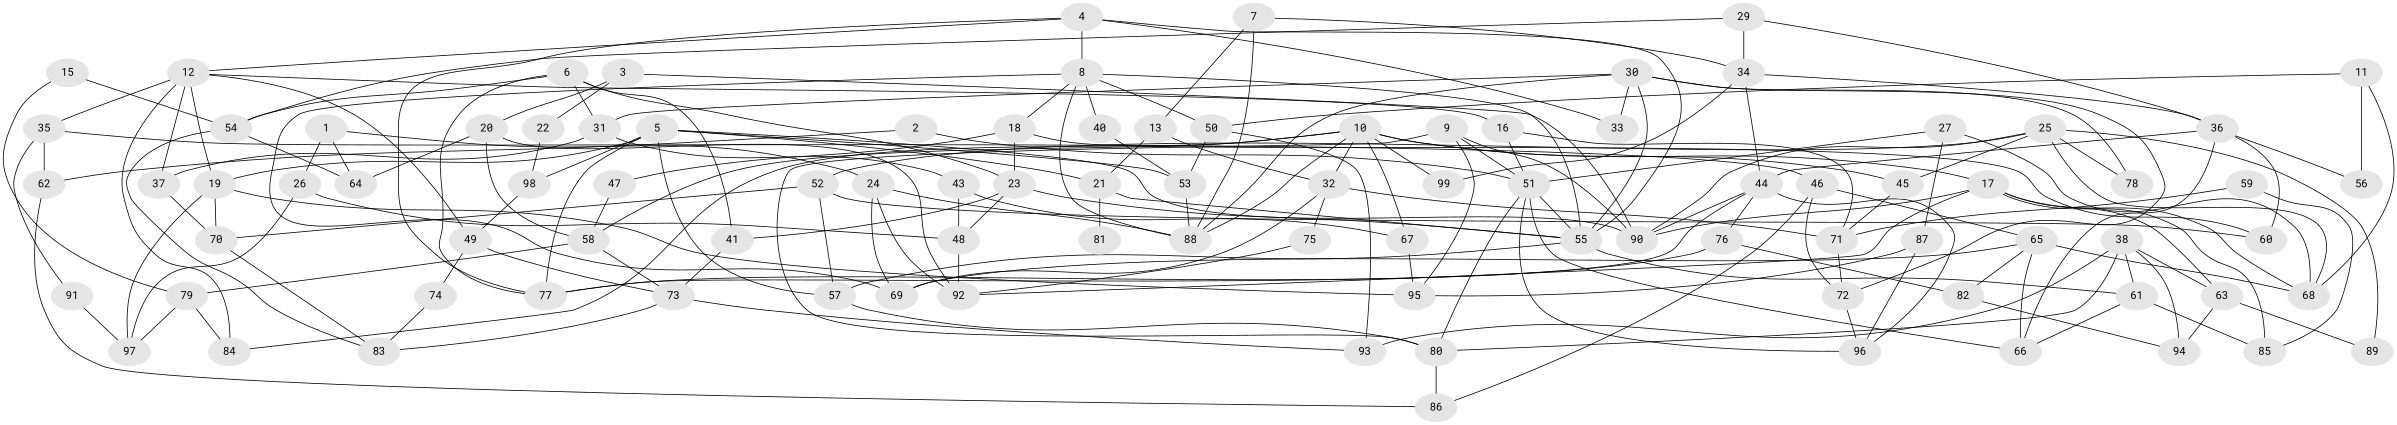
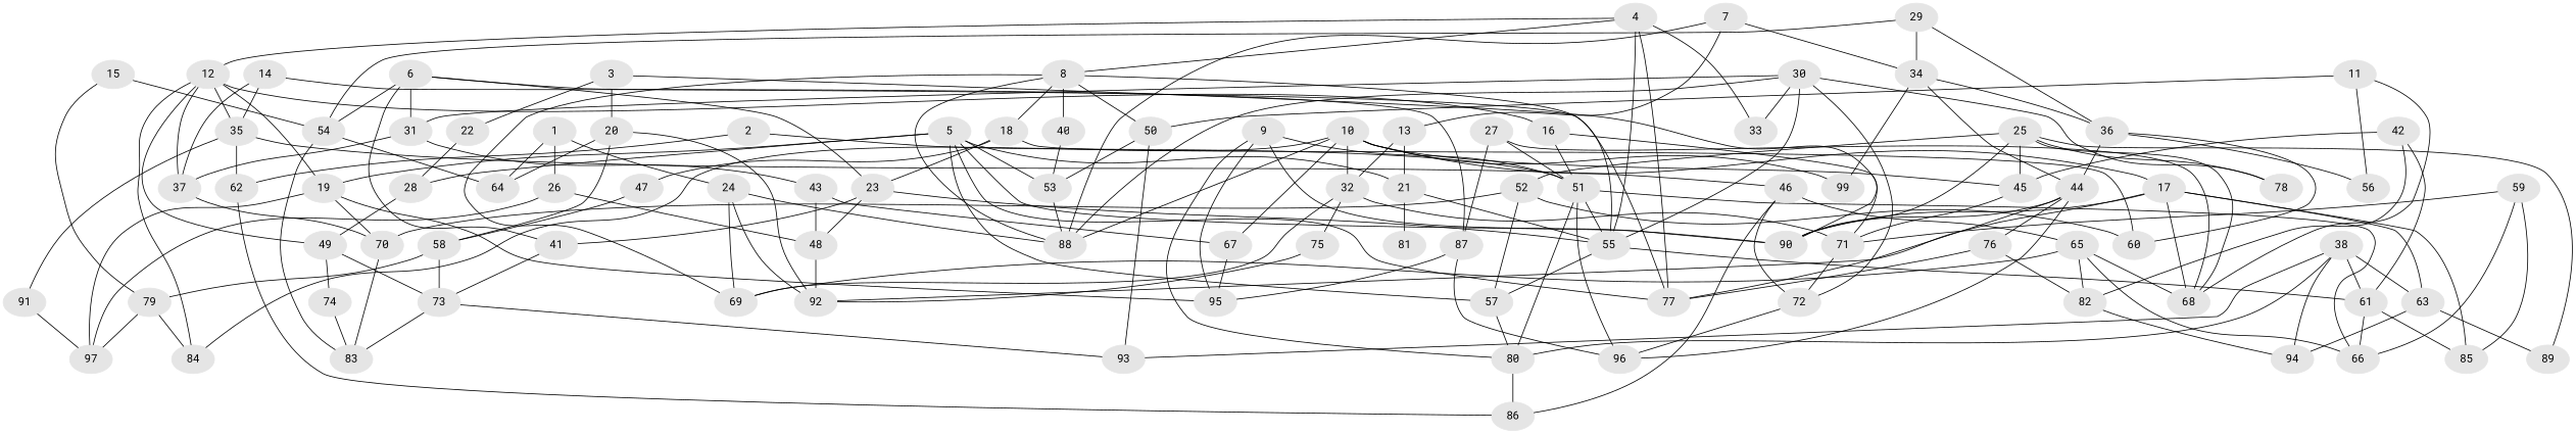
  graph {
    fontname="Roboto Mono"
    node [color=gray90 fontname="Roboto Mono" style=filled]
    edge [fontname="Roboto Mono"]
    1
    24
    26
    64
    88
    69
    92
    97
    48
    2
    51
    62
    55
    80
    96
    66
    86
    3
    20
    22
    90
    58
-   28 [label=98]
+   28
    4
    8
    12
    33
    77
    18
    40
    50
    19
    84
    16
    35
    37
    49
    57
    61
    5
    21
    53
    95
    70
    81
    6
    23
    31
    41
    54
    43
    73
    83
    7
    13
    34
    32
    n58 [label=99]
    36
    44
    47
    60
    93
    9
    10
    17
    45
    67
    68
    63
    85
    71
    75
    79
    11
    56
    46
    91
    74
+   14
    87
    15
    72
    89
    94
    25
    52
    78
    27
    29
    30
    76
    65
    38
+   42
    82
    59
    1 -- 24
    1 -- 26
    1 -- 64
    24 -- 88
    24 -- 69
    24 -- 92
    26 -- 97
    26 -- 48
    48 -- 92
    2 -- 51
    2 -- 62
    51 -- 55
    51 -- 80
    51 -- 96
    51 -- 66
    62 -- 86
    55 -- 57
    55 -- 61
    80 -- 86
    3 -- 20
    3 -- 22
    3 -- 90
    20 -- 64
    20 -- 92
    20 -- 58
    22 -- 28
    58 -- 73
    58 -- 79
    28 -- 49
    4 -- 55
    4 -- 8
    4 -- 12
    4 -- 33
    4 -- 77
    8 -- 88
    8 -- 69
    8 -- 55
    8 -- 18
    8 -- 40
    8 -- 50
    12 -- 19
    12 -- 84
    12 -- 16
    12 -- 35
    12 -- 37
    12 -- 49
    18 -- 23
    18 -- 47
    18 -- 60
    40 -- 53
    50 -- 53
    50 -- 93
    19 -- 97
    19 -- 95
    19 -- 70
    16 -- 51
    16 -- 71
    35 -- 62
    35 -- 46
    35 -- 91
    37 -- 70
    49 -- 73
    49 -- 74
    57 -- 80
    61 -- 66
    61 -- 85
    5 -- 90
    5 -- 28
    5 -- 77
    5 -- 19
    5 -- 57
    5 -- 21
    5 -- 53
    21 -- 55
    21 -- 81
    53 -- 88
    70 -- 83
    6 -- 77
    6 -- 23
    6 -- 31
    6 -- 41
    6 -- 54
    23 -- 48
    23 -- 55
    23 -- 41
    31 -- 37
    31 -- 43
    41 -- 73
    54 -- 64
    54 -- 83
    43 -- 48
    43 -- 67
    73 -- 83
    73 -- 93
    7 -- 88
    7 -- 13
    7 -- 34
    13 -- 21
    13 -- 32
    34 -- n58
    34 -- 36
    34 -- 44
    32 -- 69
    32 -- 71
    32 -- 75
    36 -- 44
    36 -- 60
    36 -- 56
    44 -- 96
    44 -- 90
    44 -- 77
    44 -- 76
    47 -- 58
    9 -- 51
    9 -- 80
    9 -- 90
    9 -- 95
    10 -- 88
-   10 -- 58
    10 -- 84
    10 -- 32
    10 -- n58
    10 -- 17
    10 -- 45
    10 -- 67
    17 -- 92
    17 -- 90
    17 -- 68
    17 -- 63
    17 -- 85
    45 -- 71
    67 -- 95
    63 -- 89
    63 -- 94
    71 -- 72
    75 -- 92
    79 -- 97
    79 -- 84
    11 -- 50
    11 -- 68
    11 -- 56
    46 -- 86
    46 -- 72
    46 -- 65
    91 -- 97
    74 -- 83
+   14 -- 35
+   14 -- 37
+   14 -- 87
    87 -- 96
    87 -- 95
    15 -- 54
    15 -- 79
    72 -- 96
    25 -- 90
    25 -- 45
    25 -- 68
    25 -- 89
    25 -- 52
    25 -- 78
    52 -- 57
    52 -- 70
    52 -- 60
    27 -- 51
    27 -- 68
    27 -- 87
    29 -- 54
    29 -- 34
    29 -- 36
    30 -- 88
    30 -- 55
    30 -- 33
    30 -- 31
    30 -- 72
    30 -- 78
    76 -- 77
    76 -- 82
    65 -- 69
    65 -- 66
    65 -- 68
    65 -- 82
    38 -- 80
    38 -- 61
    38 -- 93
    38 -- 63
    38 -- 94
+   42 -- 61
+   42 -- 45
+   42 -- 82
    82 -- 94
-   36 -- 66
+   59 -- 66
    59 -- 85
    59 -- 71
  }
